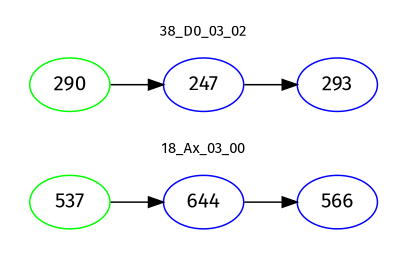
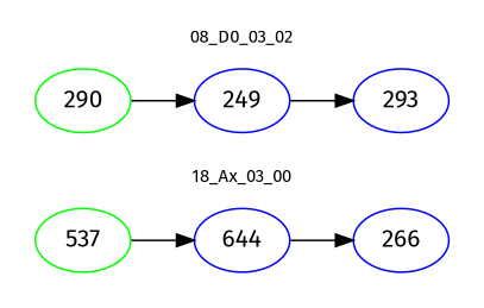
  digraph {
    fontname="Fira Sans"
    rankdir=LR
    node [color=blue fontname="Fira Sans"]
    edge [color=black fontname="Fira Sans"]
    n1 [color=green label=537]
    n2 [label=644]
-   n3 [label=566]
+   n3 [label=266]
    n4 [color=green label=290]
-   n5 [label=247]
+   n5 [label=249]
    n6 [label=293]
    subgraph cluster_1 {
      color=white
      fontsize=10
      label="18_Ax_03_00"
      n1
      n2
      n3
    }
    subgraph cluster_2 {
      color=white
      fontsize=10
-     label="38_D0_03_02"
+     label="08_D0_03_02"
      n4
      n5
      n6
    }
    n1 -> n2
    n2 -> n3
    n4 -> n5
    n5 -> n6
  }
